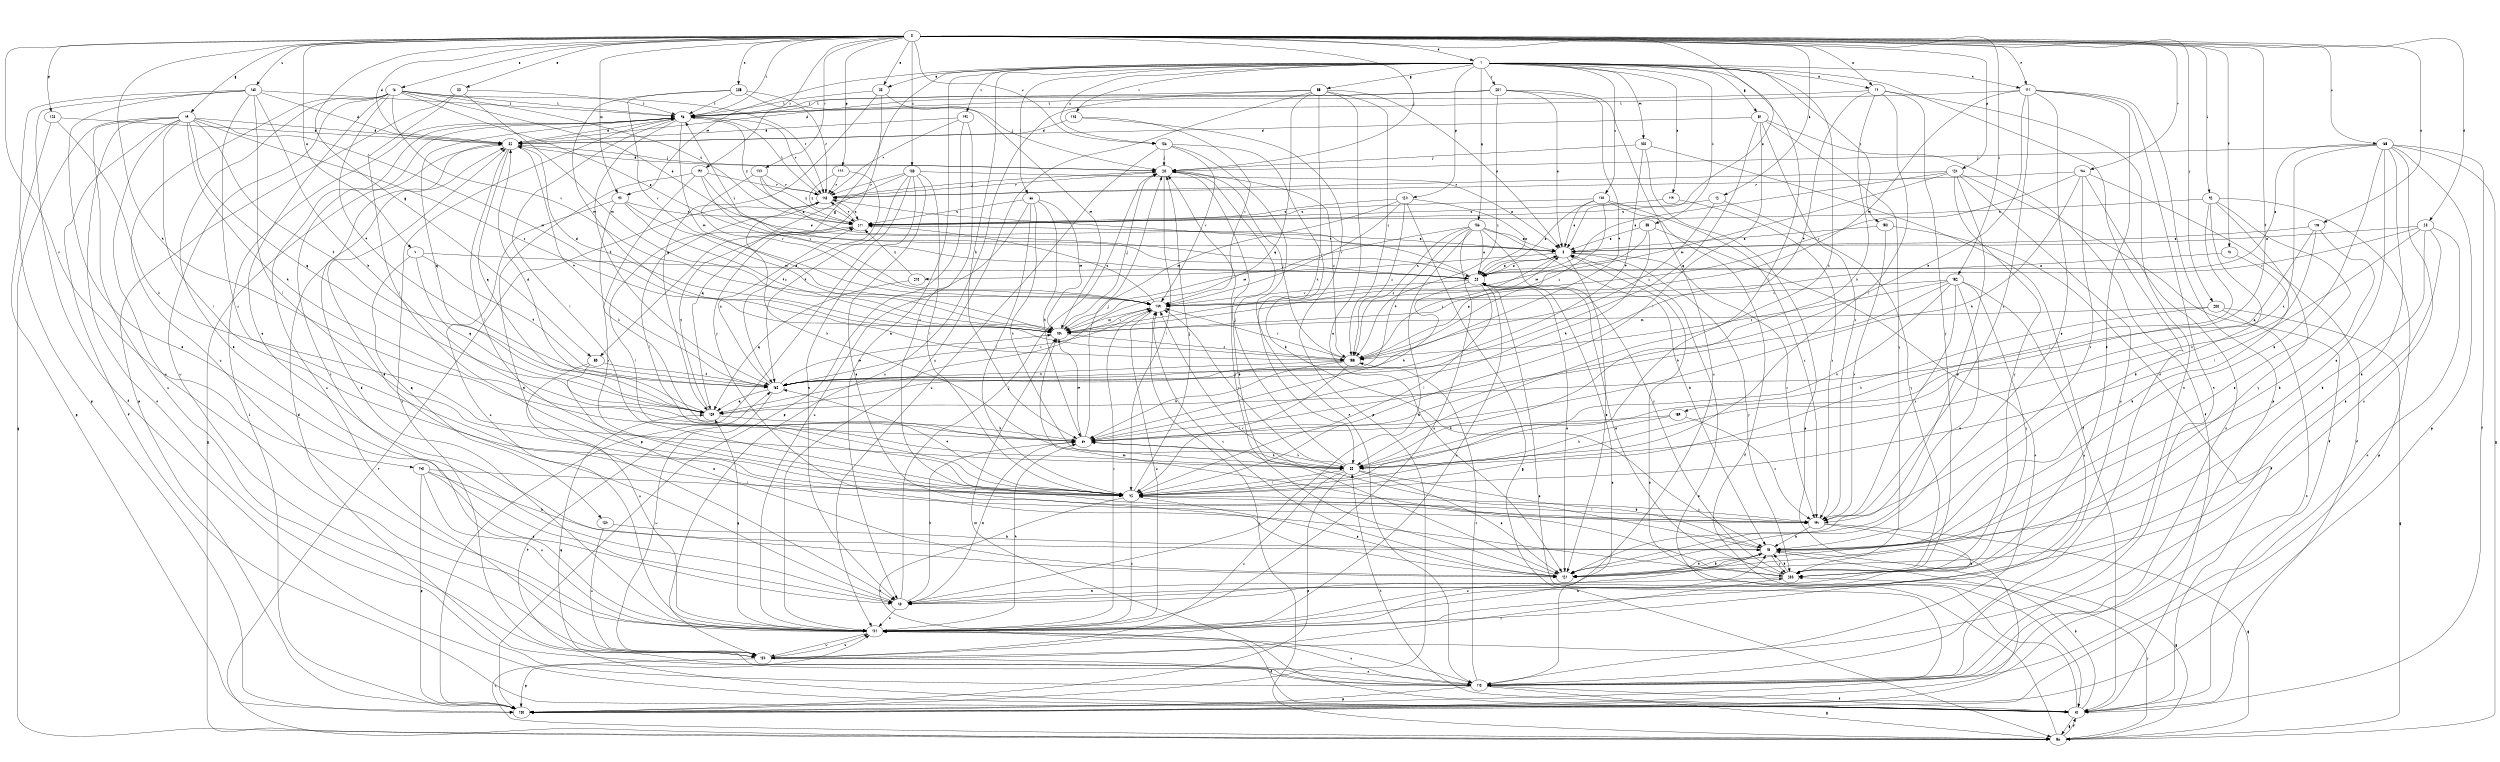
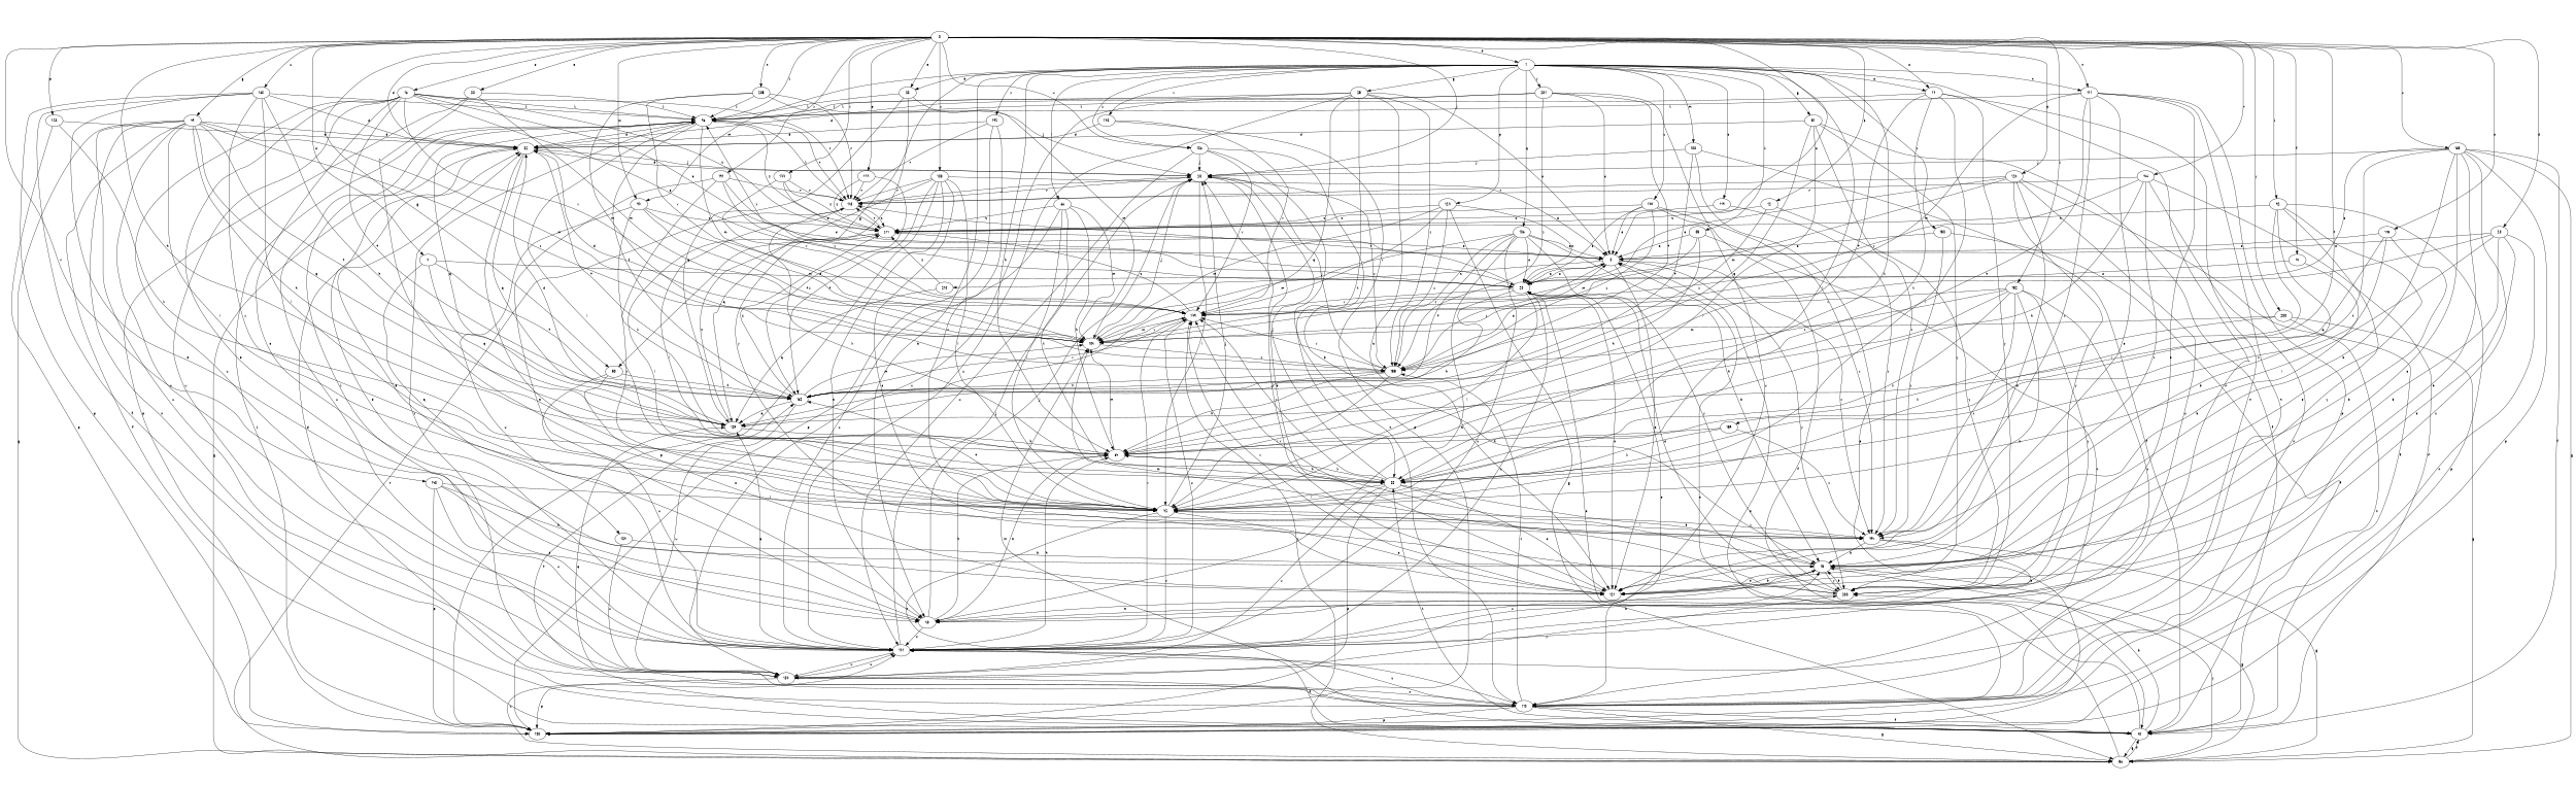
  strict digraph {
    fontname="Patrick Hand"
    node [fontname="Patrick Hand"]
    edge [fontname="Patrick Hand"]
    0
    1
    4
    8
    12
    16
    17
    28
    32
    33
    38
    44
    49
    50
    64
    n16 [label=20]
    92
    96
    97
    111
    115
    122
    123
    124
    140
    146
    152
    159
    165
    168
    177
    180
    186
    191
    200
    205
    40
    51
-   55
+   55 [label=25]
    66
    72
    85
    88
    100
    113
    119
    127
    136
    153
    170
    178
    192
    201
    23
    137
    139
    163
    121
    155
    194
    203
    210
    211
    171
    179
    148
    187
    15
    56
    104
    130
    48
    0 -> 1 [label=a]
    0 -> 4 [label=a]
    0 -> 8 [label=a]
    0 -> 12 [label=b]
    0 -> 16 [label=c]
    0 -> 17 [label=c]
    0 -> 28 [label=d]
    0 -> 32 [label=d]
    0 -> 33 [label=e]
    0 -> 38 [label=e]
    0 -> 44 [label=f]
    0 -> 49 [label=g]
    0 -> 50 [label=g]
    0 -> 64 [label=h]
    0 -> n16 [label=j]
    0 -> 92 [label=l]
    0 -> 96 [label=l]
    0 -> 97 [label=m]
    0 -> 111 [label=n]
    0 -> 115 [label=o]
    0 -> 122 [label=p]
    0 -> 123 [label=p]
    0 -> 124 [label=p]
    0 -> 140 [label=r]
    0 -> 146 [label=r]
    0 -> 152 [label=s]
    0 -> 159 [label=t]
    0 -> 165 [label=u]
    0 -> 168 [label=u]
    0 -> 177 [label=v]
    0 -> 180 [label=w]
    0 -> 186 [label=w]
    0 -> 191 [label=x]
    0 -> 200 [label=y]
    0 -> 205 [label=z]
    1 -> 17 [label=c]
    1 -> 38 [label=e]
    1 -> 50 [label=g]
    1 -> 64 [label=h]
    1 -> 97 [label=m]
    1 -> 111 [label=n]
    1 -> 186 [label=w]
    1 -> 40 [label=e]
    1 -> 51 [label=g]
    1 -> 55 [label=g]
    1 -> 66 [label=i]
    1 -> 72 [label=i]
    1 -> 85 [label=k]
    1 -> 88 [label=k]
    1 -> 100 [label=m]
    1 -> 113 [label=n]
    1 -> 119 [label=o]
    1 -> 127 [label=p]
    1 -> 136 [label=q]
    1 -> 153 [label=s]
    1 -> 170 [label=u]
    1 -> 178 [label=v]
    1 -> 192 [label=x]
    1 -> 201 [label=y]
    4 -> 23 [label=c]
    4 -> 137 [label=q]
    4 -> 139 [label=q]
    4 -> 163 [label=t]
    8 -> 23 [label=c]
    8 -> 121 [label=o]
    8 -> 155 [label=s]
    8 -> 194 [label=x]
    8 -> 203 [label=y]
    8 -> 210 [label=z]
    12 -> 155 [label=s]
    12 -> 203 [label=y]
    12 -> 211 [label=z]
    16 -> 8 [label=a]
    16 -> 96 [label=l]
    16 -> 40 [label=e]
    16 -> 23 [label=c]
    16 -> 163 [label=t]
    16 -> 121 [label=o]
    16 -> 211 [label=z]
    16 -> 171 [label=u]
    16 -> 179 [label=v]
    16 -> 148 [label=r]
    16 -> 187 [label=w]
    17 -> 96 [label=l]
    17 -> 72 [label=i]
    17 -> 88 [label=k]
    17 -> 113 [label=n]
    17 -> 163 [label=t]
    17 -> 203 [label=y]
    28 -> 8 [label=a]
    28 -> 72 [label=i]
    28 -> 113 [label=n]
    28 -> 121 [label=o]
    28 -> 179 [label=v]
    28 -> 15 [label=b]
    32 -> n16 [label=j]
    32 -> 72 [label=i]
    32 -> 139 [label=q]
    32 -> 163 [label=t]
    32 -> 56 [label=g]
    33 -> 96 [label=l]
    33 -> 72 [label=i]
    33 -> 104 [label=m]
    33 -> 130 [label=p]
    38 -> 96 [label=l]
    38 -> 139 [label=q]
    38 -> 203 [label=y]
    38 -> 104 [label=m]
    44 -> 23 [label=c]
    44 -> 15 [label=b]
    49 -> 32 [label=d]
    49 -> 64 [label=h]
    49 -> 72 [label=i]
    49 -> 113 [label=n]
    49 -> 139 [label=q]
    49 -> 163 [label=t]
    49 -> 155 [label=s]
    49 -> 171 [label=u]
    49 -> 187 [label=w]
    49 -> 56 [label=g]
    49 -> 104 [label=m]
    49 -> 48 [label=f]
    50 -> 163 [label=t]
    50 -> 121 [label=o]
    50 -> 171 [label=u]
    64 -> 40 [label=e]
    64 -> 88 [label=k]
    64 -> 104 [label=m]
    n16 -> 32 [label=d]
    n16 -> 72 [label=i]
    n16 -> 121 [label=o]
    n16 -> 155 [label=s]
    n16 -> 148 [label=r]
    92 -> 72 [label=i]
    92 -> 121 [label=o]
    92 -> 203 [label=y]
    92 -> 211 [label=z]
    92 -> 15 [label=b]
    92 -> 130 [label=p]
    96 -> 32 [label=d]
    96 -> 72 [label=i]
    96 -> 139 [label=q]
    96 -> 163 [label=t]
    96 -> 211 [label=z]
    96 -> 148 [label=r]
    96 -> 187 [label=w]
    96 -> 104 [label=m]
    97 -> 155 [label=s]
    97 -> 194 [label=x]
    97 -> 211 [label=z]
    97 -> 171 [label=u]
    97 -> 104 [label=m]
    111 -> 64 [label=h]
    111 -> 96 [label=l]
    111 -> 40 [label=e]
    111 -> 113 [label=n]
    111 -> 121 [label=o]
    111 -> 194 [label=x]
    111 -> 104 [label=m]
    111 -> 130 [label=p]
    115 -> 8 [label=a]
    115 -> 88 [label=k]
    115 -> 139 [label=q]
    115 -> 15 [label=b]
    122 -> 163 [label=t]
    122 -> 211 [label=z]
    122 -> 148 [label=r]
    123 -> 32 [label=d]
    123 -> 88 [label=k]
    123 -> 130 [label=p]
    124 -> 23 [label=c]
    124 -> 121 [label=o]
    124 -> 203 [label=y]
    124 -> 171 [label=u]
    124 -> 148 [label=r]
    124 -> 104 [label=m]
    124 -> 48 [label=f]
    140 -> 40 [label=e]
    140 -> 72 [label=i]
    140 -> 171 [label=u]
    140 -> 15 [label=b]
    140 -> 130 [label=p]
    146 -> 64 [label=h]
    146 -> 113 [label=n]
    146 -> 194 [label=x]
    146 -> 179 [label=v]
    146 -> 148 [label=r]
    146 -> 48 [label=f]
    152 -> 64 [label=h]
    152 -> 88 [label=k]
    152 -> 121 [label=o]
    152 -> 155 [label=s]
    152 -> 194 [label=x]
    152 -> 203 [label=y]
    152 -> 171 [label=u]
    152 -> 179 [label=v]
    159 -> 64 [label=h]
    159 -> 88 [label=k]
    159 -> 194 [label=x]
    165 -> n16 [label=j]
    165 -> 40 [label=e]
    165 -> 88 [label=k]
    165 -> 23 [label=c]
    165 -> 121 [label=o]
    165 -> 187 [label=w]
    165 -> 15 [label=b]
    165 -> 56 [label=g]
    165 -> 130 [label=p]
    165 -> 48 [label=f]
    168 -> 32 [label=d]
    168 -> 64 [label=h]
    168 -> 96 [label=l]
    168 -> 40 [label=e]
    168 -> 72 [label=i]
    168 -> 194 [label=x]
    168 -> 130 [label=p]
    168 -> 48 [label=f]
    177 -> 8 [label=a]
    177 -> 211 [label=z]
    177 -> 179 [label=v]
    177 -> 148 [label=r]
    180 -> 8 [label=a]
    180 -> 40 [label=e]
    180 -> 72 [label=i]
    180 -> 139 [label=q]
    180 -> 163 [label=t]
    180 -> 121 [label=o]
    180 -> 148 [label=r]
    180 -> 130 [label=p]
    186 -> n16 [label=j]
    186 -> 113 [label=n]
    186 -> 171 [label=u]
    186 -> 179 [label=v]
    186 -> 15 [label=b]
    191 -> 40 [label=e]
    191 -> 88 [label=k]
    191 -> 23 [label=c]
    191 -> 179 [label=v]
    191 -> 148 [label=r]
    200 -> 88 [label=k]
    200 -> 113 [label=n]
    200 -> 56 [label=g]
    200 -> 104 [label=m]
    205 -> n16 [label=j]
    205 -> 96 [label=l]
    205 -> 179 [label=v]
    205 -> 148 [label=r]
    205 -> 104 [label=m]
    40 -> 32 [label=d]
    40 -> 64 [label=h]
    40 -> n16 [label=j]
    40 -> 171 [label=u]
    51 -> 32 [label=d]
    51 -> 72 [label=i]
    51 -> 139 [label=q]
    51 -> 194 [label=x]
    51 -> 203 [label=y]
    51 -> 48 [label=f]
    55 -> 8 [label=a]
    55 -> 96 [label=l]
    55 -> 88 [label=k]
    55 -> 139 [label=q]
    55 -> 121 [label=o]
    55 -> 155 [label=s]
    55 -> 171 [label=u]
    55 -> 187 [label=w]
    66 -> 64 [label=h]
    66 -> 72 [label=i]
    66 -> 88 [label=k]
    66 -> 211 [label=z]
    66 -> 171 [label=u]
    66 -> 104 [label=m]
    72 -> n16 [label=j]
    72 -> 113 [label=n]
    72 -> 163 [label=t]
    72 -> 121 [label=o]
    72 -> 194 [label=x]
    72 -> 171 [label=u]
    85 -> 8 [label=a]
    85 -> 64 [label=h]
    85 -> 113 [label=n]
    85 -> 104 [label=m]
    88 -> 64 [label=h]
    88 -> n16 [label=j]
    88 -> 72 [label=i]
    88 -> 121 [label=o]
    88 -> 179 [label=v]
    88 -> 187 [label=w]
    88 -> 15 [label=b]
    88 -> 130 [label=p]
    100 -> n16 [label=j]
    100 -> 163 [label=t]
    100 -> 130 [label=p]
    100 -> 48 [label=f]
    113 -> 32 [label=d]
    113 -> 96 [label=l]
    113 -> 23 [label=c]
    113 -> 139 [label=q]
    113 -> 155 [label=s]
    113 -> 171 [label=u]
    113 -> 56 [label=g]
    113 -> 130 [label=p]
    113 -> 48 [label=f]
    119 -> 194 [label=x]
    119 -> 211 [label=z]
    127 -> 23 [label=c]
    127 -> 155 [label=s]
    127 -> 211 [label=z]
    127 -> 179 [label=v]
    127 -> 56 [label=g]
    127 -> 104 [label=m]
    136 -> 8 [label=a]
    136 -> 40 [label=e]
    136 -> 23 [label=c]
    136 -> 163 [label=t]
    136 -> 155 [label=s]
    136 -> 203 [label=y]
    136 -> 171 [label=u]
    136 -> 15 [label=b]
    136 -> 104 [label=m]
    153 -> 8 [label=a]
    153 -> 194 [label=x]
    153 -> 48 [label=f]
    170 -> 8 [label=a]
    170 -> 23 [label=c]
    170 -> 155 [label=s]
    170 -> 194 [label=x]
    170 -> 211 [label=z]
    170 -> 48 [label=f]
    178 -> 32 [label=d]
    178 -> 179 [label=v]
    178 -> 130 [label=p]
    192 -> 32 [label=d]
    192 -> 194 [label=x]
    192 -> 148 [label=r]
    192 -> 130 [label=p]
    201 -> 8 [label=a]
    201 -> 32 [label=d]
    201 -> 96 [label=l]
    201 -> 163 [label=t]
    201 -> 155 [label=s]
    201 -> 187 [label=w]
    23 -> 8 [label=a]
    23 -> 64 [label=h]
    23 -> 96 [label=l]
    23 -> 72 [label=i]
    23 -> 121 [label=o]
    23 -> 171 [label=u]
    23 -> 179 [label=v]
    23 -> 148 [label=r]
    137 -> 187 [label=w]
    137 -> 15 [label=b]
    139 -> 32 [label=d]
    139 -> 64 [label=h]
    139 -> 211 [label=z]
    163 -> 139 [label=q]
    163 -> 211 [label=z]
    163 -> 179 [label=v]
    163 -> 187 [label=w]
    163 -> 104 [label=m]
    121 -> n16 [label=j]
    121 -> 179 [label=v]
    121 -> 15 [label=b]
    155 -> 8 [label=a]
    155 -> 64 [label=h]
    155 -> n16 [label=j]
    155 -> 72 [label=i]
    155 -> 163 [label=t]
    155 -> 179 [label=v]
    194 -> 40 [label=e]
    194 -> 72 [label=i]
    194 -> 15 [label=b]
    194 -> 56 [label=g]
    203 -> 40 [label=e]
    203 -> 23 [label=c]
    203 -> 15 [label=b]
    203 -> 104 [label=m]
    210 -> 139 [label=q]
    210 -> 211 [label=z]
    211 -> 8 [label=a]
    211 -> 72 [label=i]
    211 -> 148 [label=r]
    171 -> 32 [label=d]
    171 -> 64 [label=h]
-   64 -> n16 [label=j]
+   171 -> n16 [label=j]
    171 -> 96 [label=l]
    171 -> 139 [label=q]
    171 -> 179 [label=v]
    171 -> 187 [label=w]
    171 -> 15 [label=b]
    171 -> 48 [label=f]
    179 -> 211 [label=z]
    179 -> 171 [label=u]
    179 -> 104 [label=m]
    148 -> n16 [label=j]
    148 -> 96 [label=l]
    148 -> 72 [label=i]
    148 -> 88 [label=k]
    148 -> 211 [label=z]
    187 -> 113 [label=n]
    187 -> 203 [label=y]
    187 -> 171 [label=u]
    187 -> 130 [label=p]
    15 -> 121 [label=o]
    15 -> 203 [label=y]
    15 -> 171 [label=u]
    15 -> 179 [label=v]
    15 -> 56 [label=g]
    56 -> 8 [label=a]
    56 -> 203 [label=y]
    56 -> 171 [label=u]
    56 -> 179 [label=v]
    56 -> 148 [label=r]
    56 -> 48 [label=f]
    104 -> 32 [label=d]
    104 -> n16 [label=j]
    104 -> 155 [label=s]
    104 -> 179 [label=v]
    130 -> 96 [label=l]
    130 -> 23 [label=c]
    48 -> 8 [label=a]
    48 -> 88 [label=k]
    48 -> 163 [label=t]
    48 -> 15 [label=b]
    48 -> 56 [label=g]
    48 -> 104 [label=m]
  }
